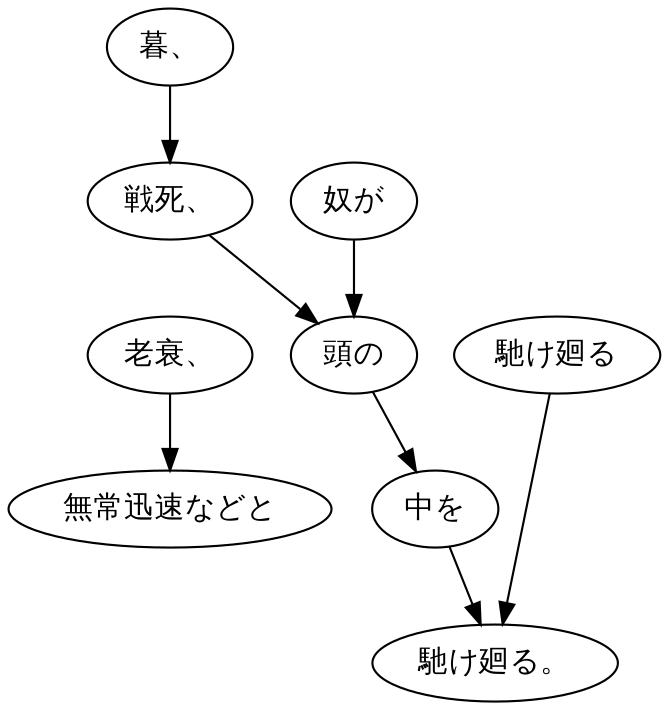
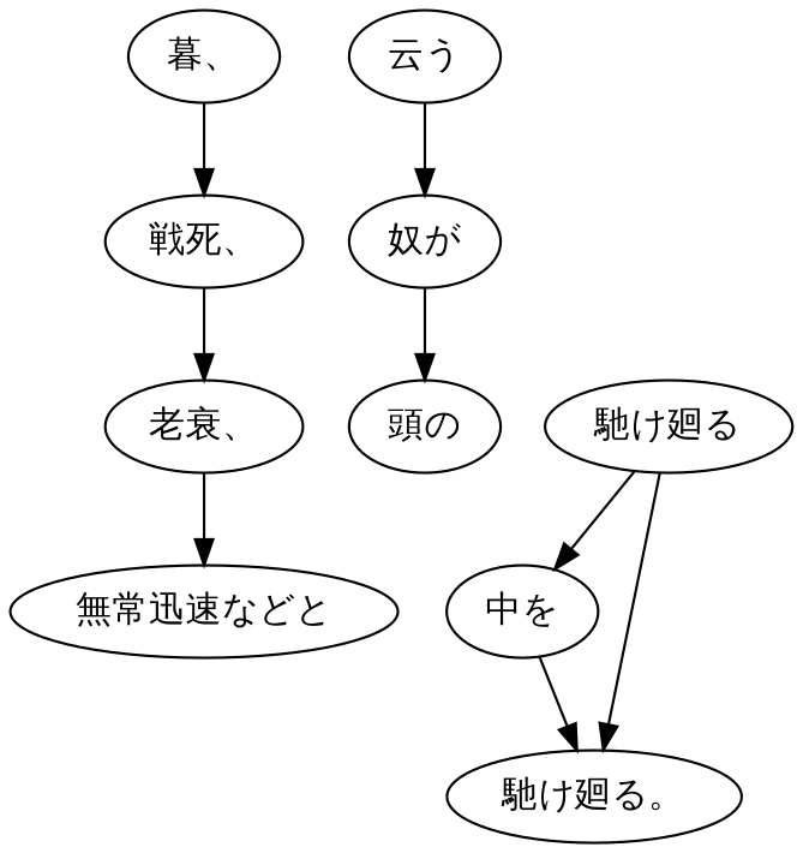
  digraph {
    n1 [label="暮、"]
    n2 [label="戦死、"]
    n3 [label="老衰、"]
    n4 [label="無常迅速などと"]
+   n5 [label="云う"]
    n6 [label="奴が"]
    n7 [label="頭の"]
    n8 [label="馳け廻る。"]
    n9 [label="中を"]
    n10 [label="馳け廻る"]
    n1 -> n2
-   n2 -> n7
+   n2 -> n3
    n3 -> n4
+   n5 -> n6
    n6 -> n7
-   n7 -> n9
+   n10 -> n9
    n9 -> n8
    n10 -> n8
  }
